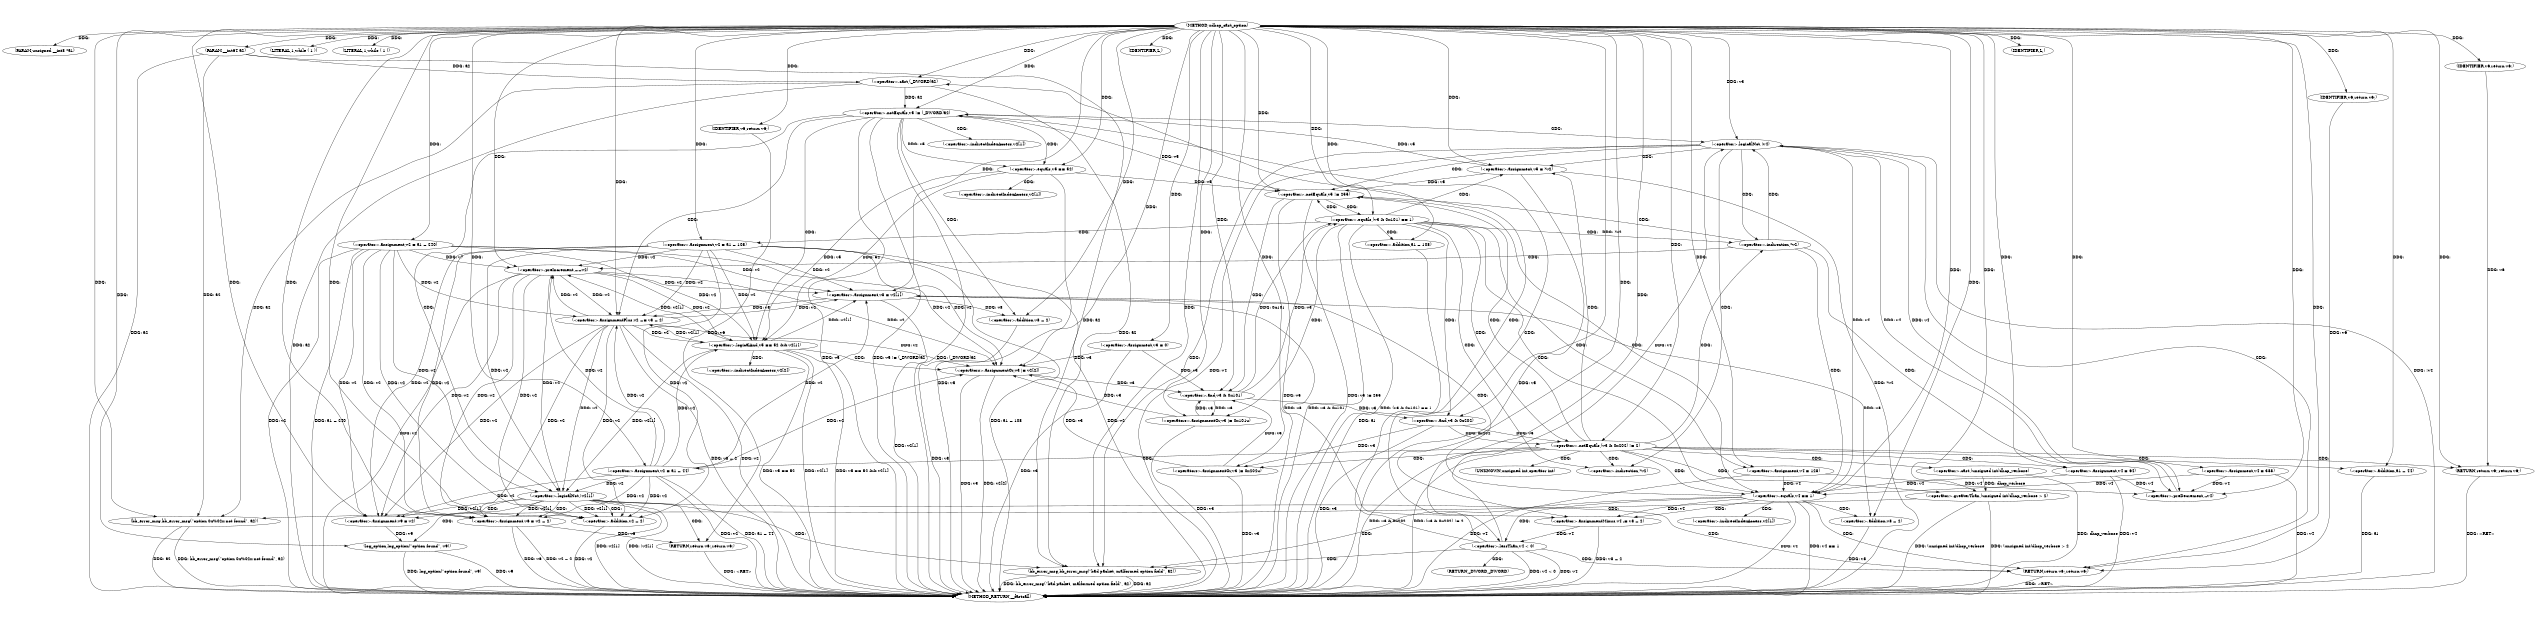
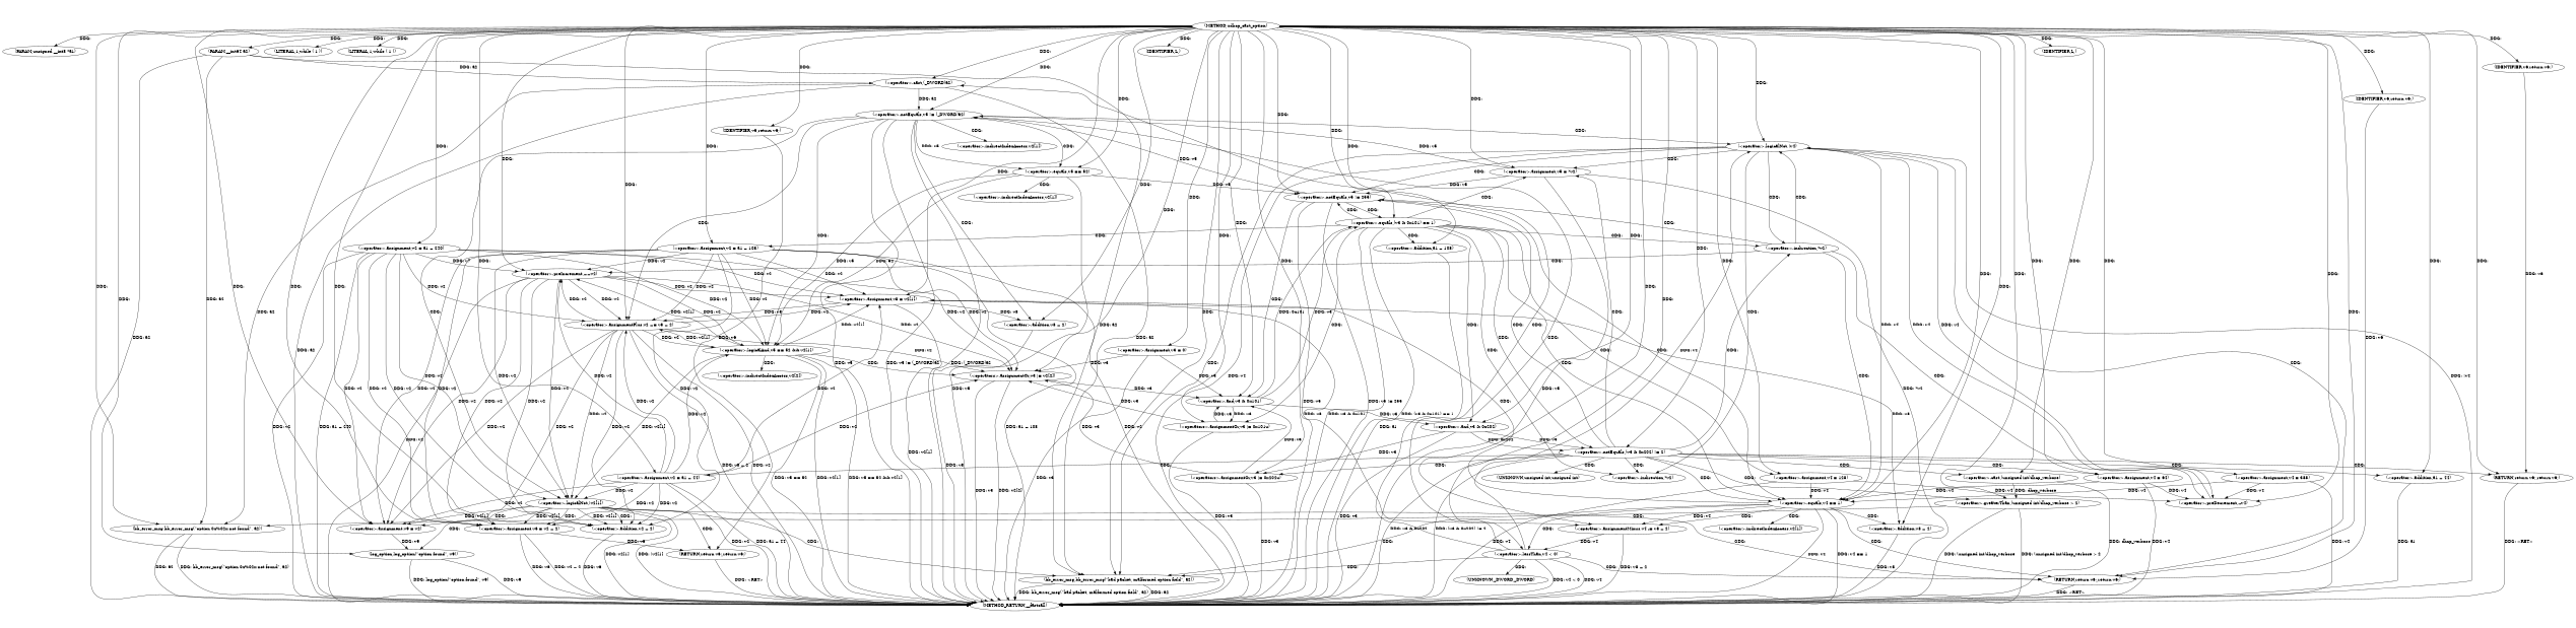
  digraph {
    n1 [label="(METHOD,udhcp_cast_option)"]
    n2 [label="(PARAM,unsigned __int8 *a1)"]
    n3 [label="(PARAM,__int64 a2)"]
    n4 [label="(<operator>.assignment,v2 = a1 + 240)"]
    n5 [label="(<operator>.assignment,v3 = 0)"]
    n6 [label="(<operator>.assignment,v4 = 388)"]
    n7 [label="(LITERAL,1,while ( 1 ))"]
    n8 [label="(LITERAL,1,while ( 1 ))"]
    n9 [label="(<operator>.assignment,v5 = *v2)"]
    n10 [label="(<operator>.preDecrement,--v4)"]
    n11 [label="(<operator>.preIncrement,++v2)"]
    n12 [label="(<operator>.logicalNot,!v4)"]
    n13 [label="(<operator>.notEquals,v5 != 255)"]
    n14 [label="(<operator>.equals,(v3 & 0x101) == 1)"]
    n15 [label="(<operator>.and,v3 & 0x101)"]
    n16 [label="(<operators>.assignmentOr,v3 |= 0x101u)"]
    n17 [label="(<operator>.assignment,v2 = a1 + 108)"]
    n18 [label="(<operator>.addition,a1 + 108)"]
    n19 [label="(<operator>.assignment,v4 = 128)"]
    n20 [label="(<operator>.notEquals,(v3 & 0x202) != 2)"]
    n21 [label="(<operator>.and,v3 & 0x202)"]
    n22 [label="(IDENTIFIER,L,)"]
    n23 [label="(<operator>.greaterThan,(unsigned int)dhcp_verbose > 2)"]
    n24 [label="(<operator>.cast,(unsigned int)dhcp_verbose)"]
    n25 [label="(bb_error_msg,bb_error_msg(\"option 0x%02x not found\", a2))"]
    n26 [label="(RETURN,return v6;,return v6;)"]
    n27 [label="(IDENTIFIER,v6,return v6;)"]
    n28 [label="(<operators>.assignmentOr,v3 |= 0x202u)"]
    n29 [label="(<operator>.assignment,v2 = a1 + 44)"]
    n30 [label="(<operator>.addition,a1 + 44)"]
    n31 [label="(<operator>.assignment,v4 = 64)"]
    n32 [label="(<operator>.equals,v4 == 1)"]
    n33 [label="(<operator>.assignment,v8 = v2[1])"]
    n34 [label="(<operator>.assignmentMinus,v4 -= v8 + 2)"]
    n35 [label="(<operator>.addition,v8 + 2)"]
    n36 [label="(<operator>.lessThan,v4 < 0)"]
    n37 [label="(<operator>.notEquals,v5 != (_DWORD)a2)"]
    n38 [label="(<operator>.cast,(_DWORD)a2)"]
    n39 [label="(<operator>.equals,v5 == 52)"]
    n40 [label="(<operators>.assignmentOr,v3 |= v2[2])"]
    n41 [label="(<operator>.assignmentPlus,v2 += v8 + 2)"]
    n42 [label="(<operator>.addition,v8 + 2)"]
    n43 [label="(IDENTIFIER,L,)"]
    n44 [label="(bb_error_msg,bb_error_msg(\"bad packet, malformed option field\", a2))"]
    n45 [label="(RETURN,return v6;,return v6;)"]
    n46 [label="(IDENTIFIER,v6,return v6;)"]
    n47 [label="(<operator>.assignment,v9 = v2)"]
    n48 [label="(<operator>.assignment,v6 = v2 + 2)"]
    n49 [label="(<operator>.addition,v2 + 2)"]
    n50 [label="(log_option,log_option(\"option found\", v9))"]
    n51 [label="(IDENTIFIER,v6,return v6;)"]
    n52 [label="(METHOD_RETURN,__fastcall)"]
    n53 [label="(<operator>.logicalAnd,v5 == 52 && v2[1])"]
    n54 [label="(<operator>.logicalNot,!v2[1])"]
    n55 [label="(<operator>.indirection,*v2)"]
    n56 [label="(<operator>.indirection,*v2)"]
-   n57 [label="(UNKNOWN,unsigned int,operator int)"]
+   n57 [label="(UNKNOWN,unsigned int,unsigned int)"]
    n58 [label="(<operator>.indirectIndexAccess,v2[1])"]
-   n59 [label="(RETURN,_DWORD,_DWORD)"]
+   n59 [label="(UNKNOWN,_DWORD,_DWORD)"]
    n60 [label="(<operator>.indirectIndexAccess,v2[1])"]
    n61 [label="(<operator>.indirectIndexAccess,v2[1])"]
    n62 [label="(RETURN,return v6;,return v6;)"]
    n63 [label="(<operator>.indirectIndexAccess,v2[2])"]
    n1 -> n2 [label="DDG: "]
    n1 -> n3 [label="DDG: "]
    n1 -> n4 [label="DDG: "]
    n1 -> n5 [label="DDG: "]
    n1 -> n6 [label="DDG: "]
    n1 -> n7 [label="DDG: "]
    n1 -> n8 [label="DDG: "]
    n1 -> n9 [label="DDG: "]
    n1 -> n10 [label="DDG: "]
    n1 -> n11 [label="DDG: "]
-   n1 -> n12 [label="DDG: v3"]
+   n1 -> n12 [label="DDG: "]
    n1 -> n13 [label="DDG: "]
    n1 -> n14 [label="DDG: "]
    n1 -> n15 [label="DDG: "]
    n1 -> n16 [label="DDG: "]
    n1 -> n17 [label="DDG: "]
    n1 -> n18 [label="DDG: "]
    n1 -> n19 [label="DDG: "]
    n1 -> n20 [label="DDG: "]
-   n1 -> n21 [label="DDG: *v2"]
+   n1 -> n21 [label="DDG: "]
    n1 -> n22 [label="DDG: "]
    n1 -> n23 [label="DDG: "]
+   n1 -> n24 [label="DDG: "]
    n1 -> n25 [label="DDG: "]
    n1 -> n26 [label="DDG: "]
    n1 -> n27 [label="DDG: "]
    n1 -> n28 [label="DDG: "]
    n1 -> n29 [label="DDG: "]
    n1 -> n30 [label="DDG: "]
    n1 -> n31 [label="DDG: "]
    n1 -> n32 [label="DDG: "]
    n1 -> n33 [label="DDG: "]
    n1 -> n34 [label="DDG: "]
    n1 -> n35 [label="DDG: "]
    n1 -> n36 [label="DDG: "]
    n1 -> n37 [label="DDG: "]
    n1 -> n38 [label="DDG: "]
    n1 -> n39 [label="DDG: "]
    n1 -> n40 [label="DDG: "]
    n1 -> n41 [label="DDG: "]
    n1 -> n42 [label="DDG: "]
    n1 -> n43 [label="DDG: "]
    n1 -> n44 [label="DDG: "]
    n1 -> n45 [label="DDG: "]
    n1 -> n46 [label="DDG: "]
    n1 -> n47 [label="DDG: "]
    n1 -> n48 [label="DDG: "]
    n1 -> n49 [label="DDG: "]
    n1 -> n50 [label="DDG: "]
    n1 -> n51 [label="DDG: "]
    n3 -> n25 [label="DDG: a2"]
    n3 -> n38 [label="DDG: a2"]
    n3 -> n44 [label="DDG: a2"]
    n3 -> n52 [label="DDG: a2"]
    n4 -> n11 [label="DDG: v7"]
    n4 -> n33 [label="DDG: v2"]
    n4 -> n40 [label="DDG: v2"]
    n4 -> n41 [label="DDG: v2"]
    n4 -> n47 [label="DDG: v2"]
    n4 -> n48 [label="DDG: v2"]
    n4 -> n49 [label="DDG: v2"]
    n4 -> n52 [label="DDG: v2"]
    n4 -> n52 [label="DDG: a1 + 240"]
    n4 -> n53 [label="DDG: v2"]
    n4 -> n54 [label="DDG: v2"]
    n5 -> n15 [label="DDG: v3"]
    n5 -> n40 [label="DDG: v3"]
    n5 -> n52 [label="DDG: v3"]
    n6 -> n10 [label="DDG: v4"]
    n6 -> n32 [label="DDG: v4"]
    n6 -> n52 [label="DDG: v4"]
    n9 -> n13 [label="DDG: v5"]
    n9 -> n37 [label="DDG: v5"]
    n9 -> n52 [label="DDG: *v2"]
    n9 -> n52 [label="DDG: v5"]
    n10 -> n12 [label="DDG: v4"]
    n11 -> n33 [label="DDG: v2"]
    n11 -> n40 [label="DDG: v2"]
    n11 -> n41 [label="DDG: v2"]
    n11 -> n47 [label="DDG: v2"]
    n11 -> n48 [label="DDG: v2"]
    n11 -> n49 [label="DDG: v2"]
    n11 -> n52 [label="DDG: v2"]
    n11 -> n53 [label="DDG: v2"]
    n11 -> n54 [label="DDG: v2"]
    n12 -> n9 [label="CDG: "]
    n12 -> n10 [label="DDG: v4"]
    n12 -> n13 [label="CDG: "]
    n12 -> n32 [label="DDG: v4"]
    n12 -> n44 [label="CDG: "]
    n12 -> n45 [label="CDG: "]
    n12 -> n52 [label="DDG: !v4"]
    n12 -> n52 [label="DDG: v4"]
    n12 -> n55 [label="CDG: "]
    n12 -> n56 [label="CDG: "]
    n13 -> n14 [label="CDG: "]
    n13 -> n15 [label="CDG: "]
    n13 -> n32 [label="CDG: "]
    n13 -> n37 [label="DDG: v5"]
    n13 -> n52 [label="DDG: v5"]
    n13 -> n52 [label="DDG: v5 != 255"]
    n14 -> n9 [label="CDG: "]
    n14 -> n13 [label="CDG: "]
    n14 -> n16 [label="CDG: "]
    n14 -> n17 [label="CDG: "]
    n14 -> n18 [label="CDG: "]
    n14 -> n19 [label="CDG: "]
    n14 -> n20 [label="CDG: "]
    n14 -> n21 [label="CDG: "]
    n14 -> n32 [label="CDG: "]
    n14 -> n52 [label="DDG: v3 & 0x101"]
    n14 -> n52 [label="DDG: (v3 & 0x101) == 1"]
    n14 -> n55 [label="CDG: "]
    n14 -> n56 [label="CDG: "]
    n15 -> n14 [label="DDG: v3"]
    n15 -> n14 [label="DDG: 0x101"]
    n15 -> n16 [label="DDG: v3"]
    n15 -> n21 [label="DDG: v3"]
    n16 -> n15 [label="DDG: v3"]
    n16 -> n40 [label="DDG: v3"]
    n16 -> n52 [label="DDG: v3"]
    n17 -> n11 [label="DDG: v2"]
    n17 -> n33 [label="DDG: v2"]
    n17 -> n40 [label="DDG: v2"]
    n17 -> n41 [label="DDG: v2"]
    n17 -> n47 [label="DDG: v2"]
    n17 -> n48 [label="DDG: v2"]
    n17 -> n49 [label="DDG: v2"]
    n17 -> n52 [label="DDG: a1 + 108"]
    n17 -> n52 [label="DDG: v2"]
    n17 -> n53 [label="DDG: v2"]
    n17 -> n54 [label="DDG: v2"]
    n18 -> n52 [label="DDG: a1"]
    n19 -> n10 [label="DDG: v4"]
    n19 -> n32 [label="DDG: v4"]
    n19 -> n52 [label="DDG: v4"]
    n20 -> n9 [label="CDG: "]
    n20 -> n13 [label="CDG: "]
    n20 -> n23 [label="CDG: "]
    n20 -> n24 [label="CDG: "]
    n20 -> n26 [label="CDG: "]
    n20 -> n28 [label="CDG: "]
    n20 -> n29 [label="CDG: "]
    n20 -> n30 [label="CDG: "]
    n20 -> n31 [label="CDG: "]
    n20 -> n32 [label="CDG: "]
    n20 -> n52 [label="DDG: v3 & 0x202"]
    n20 -> n52 [label="DDG: (v3 & 0x202) != 2"]
    n20 -> n55 [label="CDG: "]
    n20 -> n56 [label="CDG: "]
    n20 -> n57 [label="CDG: "]
    n21 -> n20 [label="DDG: v3"]
    n21 -> n20 [label="DDG: 0x202"]
    n21 -> n28 [label="DDG: v3"]
    n21 -> n52 [label="DDG: v3"]
    n23 -> n25 [label="CDG: "]
    n23 -> n52 [label="DDG: (unsigned int)dhcp_verbose"]
    n23 -> n52 [label="DDG: (unsigned int)dhcp_verbose > 2"]
    n24 -> n23 [label="DDG: dhcp_verbose"]
    n24 -> n52 [label="DDG: dhcp_verbose"]
    n25 -> n52 [label="DDG: a2"]
    n25 -> n52 [label="DDG: bb_error_msg(\"option 0x%02x not found\", a2)"]
    n26 -> n52 [label="DDG: <RET>"]
    n27 -> n26 [label="DDG: v6"]
    n28 -> n15 [label="DDG: v3"]
    n28 -> n40 [label="DDG: v3"]
    n28 -> n52 [label="DDG: v3"]
    n29 -> n11 [label="DDG: v2"]
    n29 -> n33 [label="DDG: v2"]
    n29 -> n40 [label="DDG: v2"]
    n29 -> n41 [label="DDG: v2"]
    n29 -> n47 [label="DDG: v2"]
    n29 -> n48 [label="DDG: v2"]
    n29 -> n49 [label="DDG: v2"]
    n29 -> n52 [label="DDG: v2"]
    n29 -> n52 [label="DDG: a1 + 44"]
    n29 -> n53 [label="DDG: v2"]
    n29 -> n54 [label="DDG: v2"]
    n30 -> n52 [label="DDG: a1"]
    n31 -> n10 [label="DDG: v4"]
    n31 -> n32 [label="DDG: v4"]
    n31 -> n52 [label="DDG: v4"]
    n32 -> n33 [label="CDG: "]
    n32 -> n34 [label="DDG: v4"]
    n32 -> n34 [label="CDG: "]
    n32 -> n35 [label="CDG: "]
    n32 -> n36 [label="CDG: "]
    n32 -> n44 [label="CDG: "]
    n32 -> n45 [label="CDG: "]
    n32 -> n52 [label="DDG: v4 == 1"]
    n32 -> n52 [label="DDG: v4"]
    n32 -> n58 [label="CDG: "]
    n33 -> n34 [label="DDG: v8"]
    n33 -> n35 [label="DDG: v8"]
    n33 -> n41 [label="DDG: v8"]
    n33 -> n42 [label="DDG: v8"]
    n33 -> n52 [label="DDG: v2[1]"]
    n34 -> n36 [label="DDG: v4"]
    n34 -> n52 [label="DDG: v8 + 2"]
    n35 -> n52 [label="DDG: v8"]
    n36 -> n12 [label="DDG: v4"]
    n36 -> n37 [label="CDG: "]
    n36 -> n38 [label="CDG: "]
    n36 -> n44 [label="CDG: "]
    n36 -> n45 [label="CDG: "]
    n36 -> n52 [label="DDG: v4 < 0"]
    n36 -> n52 [label="DDG: v4"]
    n36 -> n59 [label="CDG: "]
    n37 -> n12 [label="CDG: "]
    n37 -> n39 [label="DDG: v5"]
    n37 -> n39 [label="CDG: "]
    n37 -> n41 [label="CDG: "]
    n37 -> n42 [label="CDG: "]
    n37 -> n52 [label="DDG: v5"]
    n37 -> n52 [label="DDG: v5 != (_DWORD)a2"]
    n37 -> n52 [label="DDG: (_DWORD)a2"]
    n37 -> n53 [label="CDG: "]
    n37 -> n54 [label="CDG: "]
    n37 -> n60 [label="CDG: "]
    n38 -> n25 [label="DDG: a2"]
    n38 -> n37 [label="DDG: a2"]
    n38 -> n44 [label="DDG: a2"]
    n38 -> n52 [label="DDG: a2"]
    n39 -> n13 [label="DDG: v5"]
    n39 -> n52 [label="DDG: v5"]
    n39 -> n53 [label="DDG: v5"]
    n39 -> n53 [label="DDG: 52"]
    n39 -> n61 [label="CDG: "]
    n40 -> n15 [label="DDG: v3"]
    n40 -> n52 [label="DDG: v3"]
    n40 -> n52 [label="DDG: v2[2]"]
    n41 -> n11 [label="DDG: v2"]
    n41 -> n33 [label="DDG: v2"]
    n41 -> n40 [label="DDG: v2"]
    n41 -> n47 [label="DDG: v2"]
    n41 -> n48 [label="DDG: v2"]
    n41 -> n49 [label="DDG: v2"]
    n41 -> n52 [label="DDG: v8 + 2"]
    n41 -> n52 [label="DDG: v2"]
    n41 -> n53 [label="DDG: v2"]
    n41 -> n54 [label="DDG: v2"]
    n42 -> n52 [label="DDG: v8"]
    n44 -> n52 [label="DDG: a2"]
    n44 -> n52 [label="DDG: bb_error_msg(\"bad packet, malformed option field\", a2)"]
    n45 -> n52 [label="DDG: <RET>"]
    n46 -> n45 [label="DDG: v6"]
    n47 -> n50 [label="DDG: v9"]
    n48 -> n52 [label="DDG: v2 + 2"]
    n48 -> n52 [label="DDG: v6"]
    n48 -> n62 [label="DDG: v6"]
-   n49 -> n52 [label="DDG: v2"]
+   n49 -> n52 [label="DDG: v6"]
    n50 -> n52 [label="DDG: v9"]
    n50 -> n52 [label="DDG: log_option(\"option found\", v9)"]
    n51 -> n62 [label="DDG: v6"]
    n53 -> n11 [label="DDG: v2[1]"]
    n53 -> n33 [label="DDG: v2[1]"]
    n53 -> n40 [label="CDG: "]
    n53 -> n41 [label="DDG: v2[1]"]
    n53 -> n52 [label="DDG: v5 == 52 && v2[1]"]
    n53 -> n52 [label="DDG: v5 == 52"]
    n53 -> n52 [label="DDG: v2[1]"]
    n53 -> n54 [label="DDG: v2[1]"]
    n53 -> n63 [label="CDG: "]
    n54 -> n44 [label="CDG: "]
    n54 -> n45 [label="CDG: "]
    n54 -> n47 [label="DDG: v2[1]"]
    n54 -> n47 [label="CDG: "]
    n54 -> n48 [label="DDG: v2[1]"]
    n54 -> n48 [label="CDG: "]
    n54 -> n49 [label="DDG: v2[1]"]
    n54 -> n49 [label="CDG: "]
    n54 -> n50 [label="CDG: "]
    n54 -> n52 [label="DDG: v2[1]"]
    n54 -> n52 [label="DDG: !v2[1]"]
    n54 -> n62 [label="CDG: "]
    n56 -> n10 [label="CDG: "]
    n56 -> n11 [label="CDG: "]
    n56 -> n12 [label="CDG: "]
    n56 -> n13 [label="CDG: "]
    n56 -> n32 [label="CDG: "]
    n62 -> n52 [label="DDG: <RET>"]
  }
